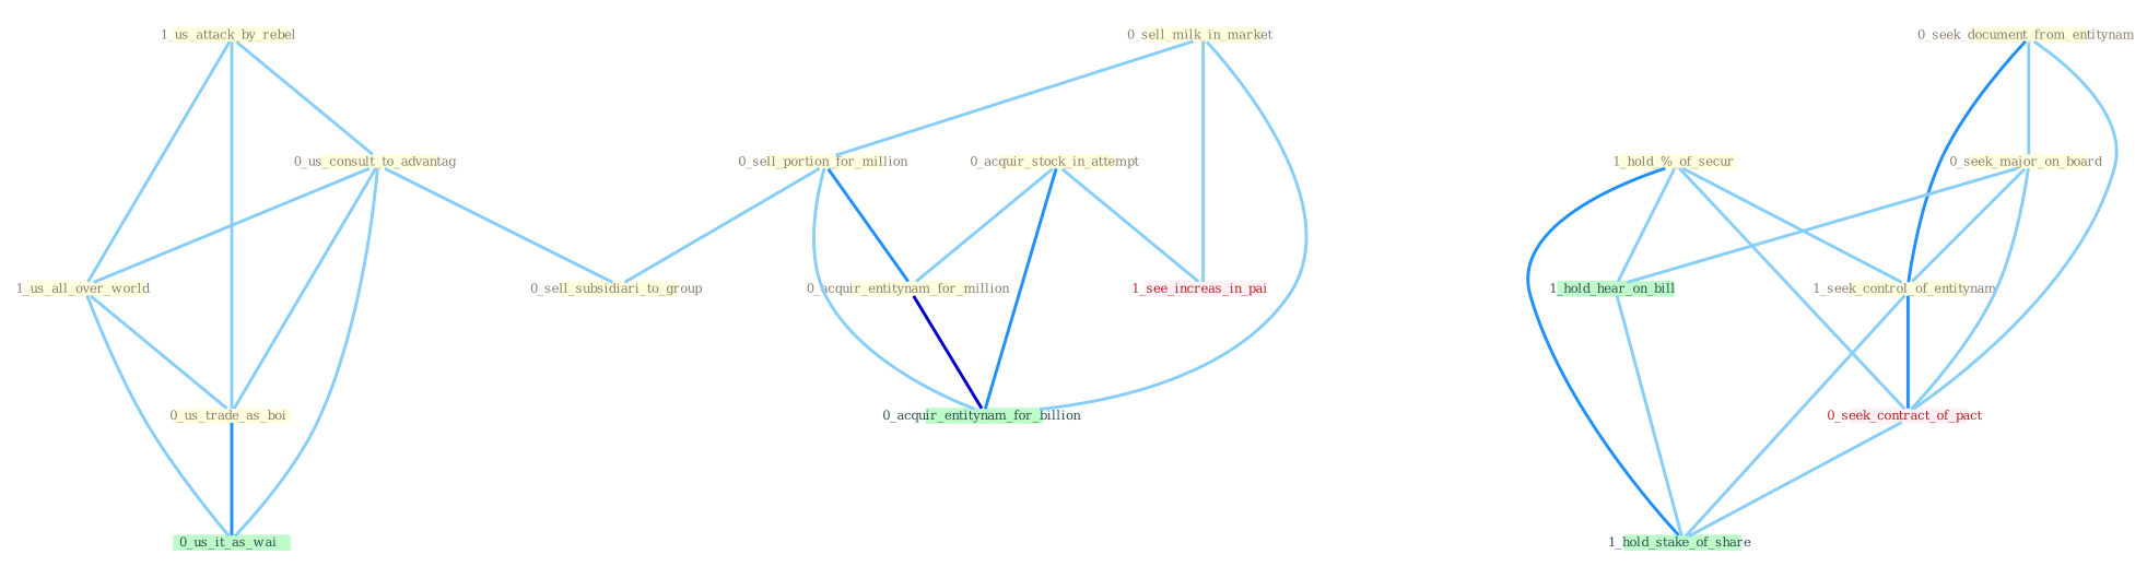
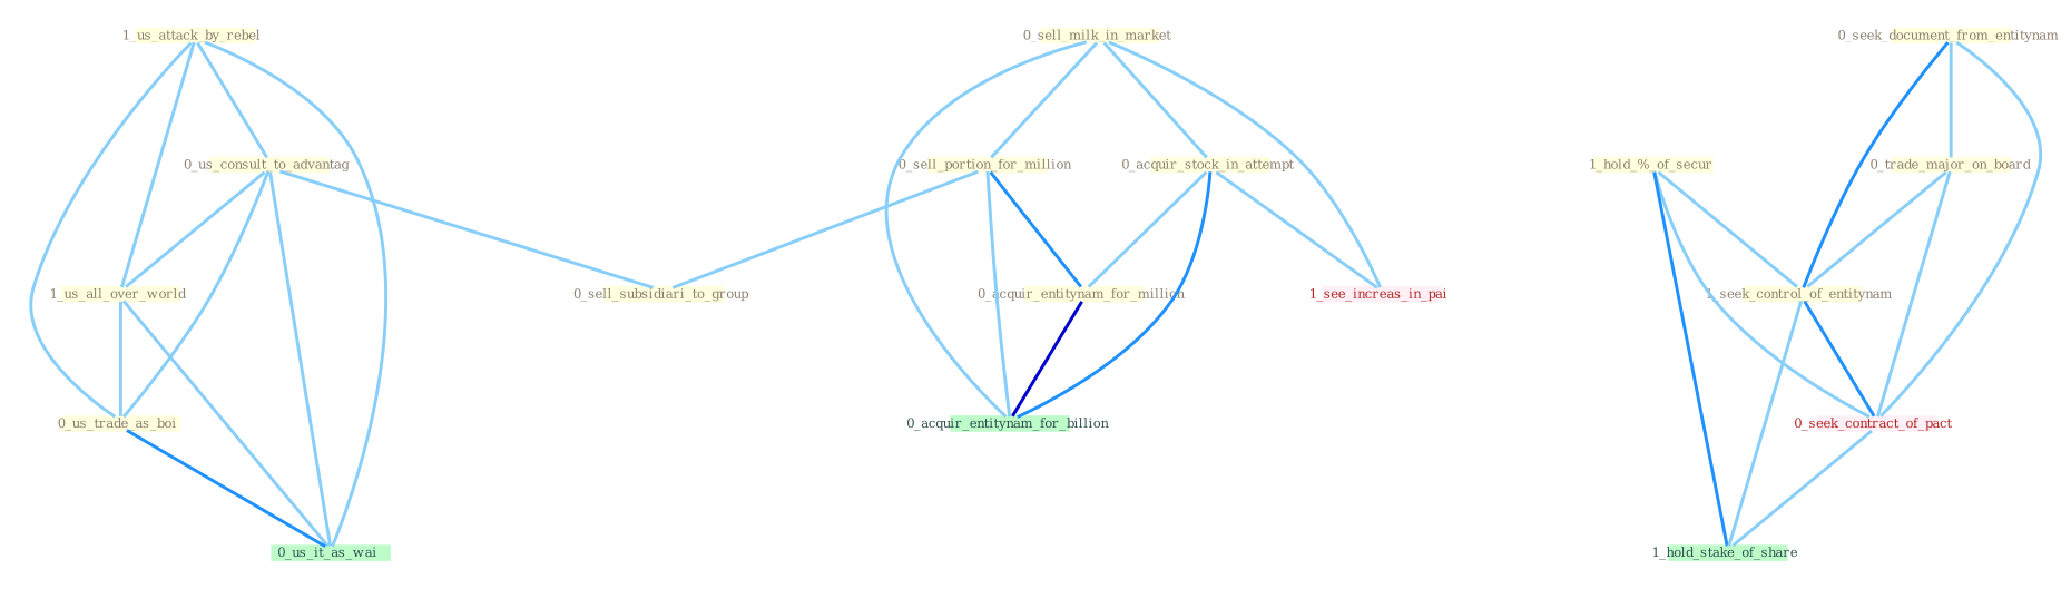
  graph {
    node [color="#ffffe0" fixedsize=true fontcolor="#8b7d6b" fontsize=4 shape=polygon style=filled]
    edge [color="#87cefa" w=1]
    "1_us_attack_by_rebel " [height=.06 width=.5]
    "0_us_consult_to_advantag " [height=.06 width=.5]
    "1_us_all_over_world " [height=.06 width=.5]
    "0_sell_milk_in_market " [height=.06 width=.5]
    "0_seek_document_from_entitynam " [height=.06 width=.5]
    "0_sell_portion_for_million " [height=.06 width=.5]
    "0_sell_subsidiari_to_group " [height=.06 width=.5]
    "0_us_trade_as_boi " [height=.06 width=.5]
    "0_acquir_stock_in_attempt " [height=.06 width=.5]
-   "0_seek_major_on_board " [height=.06 width=.5]
+   "0_seek_major_on_board " [height=.06 width=.5 label="0_trade_major_on_board"]
    "1_hold_%_of_secur " [height=.06 width=.5]
    "0_acquir_entitynam_for_million " [height=.06 width=.5]
    "1_seek_control_of_entitynam " [height=.06 width=.5]
    "0_seek_contract_of_pact " [color="#fff0f5" fontcolor="#b22222" height=.06 width=.5]
    "1_see_increas_in_pai " [color="#fff0f5" fontcolor="#b22222" height=.06 width=.5]
    "0_us_it_as_wai " [color="#BDFCC9" fontcolor="#2f4f4f" height=.06 width=.5]
    "0_acquir_entitynam_for_billion " [color="#BDFCC9" fontcolor="#2f4f4f" height=.06 width=.5]
-   "1_hold_hear_on_bill " [color="#BDFCC9" fontcolor="#2f4f4f" height=.06 width=.5]
    "1_hold_stake_of_share " [color="#BDFCC9" fontcolor="#2f4f4f" height=.06 width=.5]
    subgraph sub_1 {
      "1_us_attack_by_rebel "
      "0_us_consult_to_advantag "
      "1_us_all_over_world "
      "0_sell_milk_in_market "
      "0_seek_document_from_entitynam "
      "0_sell_portion_for_million "
      "0_sell_subsidiari_to_group "
      "0_us_trade_as_boi "
      "0_acquir_stock_in_attempt "
      "0_seek_major_on_board "
      "1_hold_%_of_secur "
      "0_acquir_entitynam_for_million "
      "1_seek_control_of_entitynam "
    }
    subgraph sub_2 {
      "0_seek_contract_of_pact "
      "1_see_increas_in_pai "
    }
    "1_us_attack_by_rebel " -- "0_us_consult_to_advantag "
    "1_us_attack_by_rebel " -- "1_us_all_over_world "
    "1_us_attack_by_rebel " -- "0_us_trade_as_boi "
+   "1_us_attack_by_rebel " -- "0_us_it_as_wai "
    "0_us_consult_to_advantag " -- "1_us_all_over_world "
    "0_us_consult_to_advantag " -- "0_sell_subsidiari_to_group "
    "0_us_consult_to_advantag " -- "0_us_trade_as_boi "
    "0_us_consult_to_advantag " -- "0_us_it_as_wai "
    "1_us_all_over_world " -- "0_us_trade_as_boi "
    "1_us_all_over_world " -- "0_us_it_as_wai "
    "0_sell_milk_in_market " -- "0_sell_portion_for_million "
+   "0_sell_milk_in_market " -- "0_acquir_stock_in_attempt "
    "0_sell_milk_in_market " -- "1_see_increas_in_pai "
    "0_sell_milk_in_market " -- "0_acquir_entitynam_for_billion "
    "0_seek_document_from_entitynam " -- "0_seek_major_on_board "
    "0_seek_document_from_entitynam " -- "1_seek_control_of_entitynam " [color="#1e90ff" w=2]
    "0_seek_document_from_entitynam " -- "0_seek_contract_of_pact "
    "0_sell_portion_for_million " -- "0_sell_subsidiari_to_group "
    "0_sell_portion_for_million " -- "0_acquir_entitynam_for_million " [color="#1e90ff" w=2]
    "0_sell_portion_for_million " -- "0_acquir_entitynam_for_billion "
    "0_us_trade_as_boi " -- "0_us_it_as_wai " [color="#1e90ff" w=2]
    "0_acquir_stock_in_attempt " -- "0_acquir_entitynam_for_million "
    "0_acquir_stock_in_attempt " -- "1_see_increas_in_pai "
    "0_acquir_stock_in_attempt " -- "0_acquir_entitynam_for_billion " [color="#1e90ff"]
    "0_seek_major_on_board " -- "1_seek_control_of_entitynam "
    "0_seek_major_on_board " -- "0_seek_contract_of_pact "
-   "0_seek_major_on_board " -- "1_hold_hear_on_bill "
    "1_hold_%_of_secur " -- "1_seek_control_of_entitynam "
    "1_hold_%_of_secur " -- "0_seek_contract_of_pact "
-   "1_hold_%_of_secur " -- "1_hold_hear_on_bill "
    "1_hold_%_of_secur " -- "1_hold_stake_of_share " [color="#1e90ff" w=2]
    "0_acquir_entitynam_for_million " -- "0_acquir_entitynam_for_billion " [color="#0000cd" w=3]
    "1_seek_control_of_entitynam " -- "0_seek_contract_of_pact " [color="#1e90ff" w=2]
    "1_seek_control_of_entitynam " -- "1_hold_stake_of_share "
    "0_seek_contract_of_pact " -- "1_hold_stake_of_share "
-   "1_hold_hear_on_bill " -- "1_hold_stake_of_share "
  }
